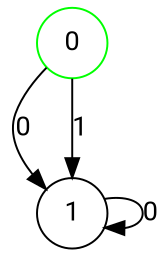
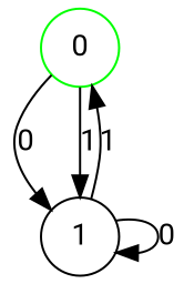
  digraph {
    fontname=Roboto
    node [shape=circle fontname=Roboto]
    edge [fontname=Roboto]
    0 [color=green]
    1 [color=black]
    0 -> 1 [label=0]
    0 -> 1 [label=1]
+   1 -> 0 [label=1]
    1 -> 1 [label=0]
  }
